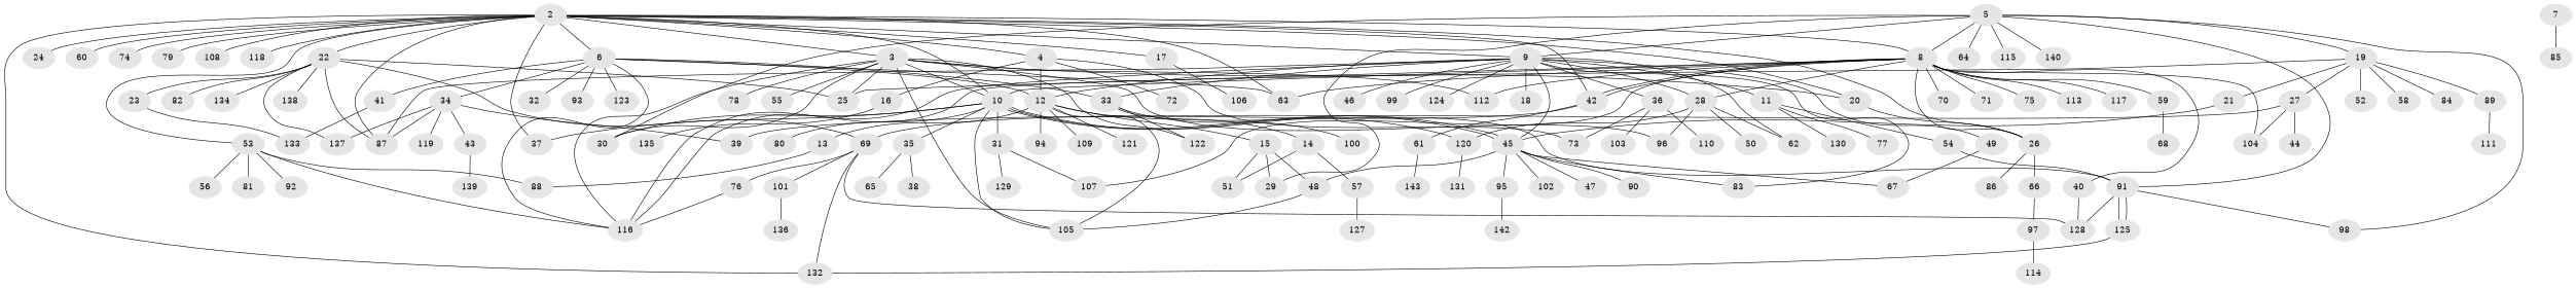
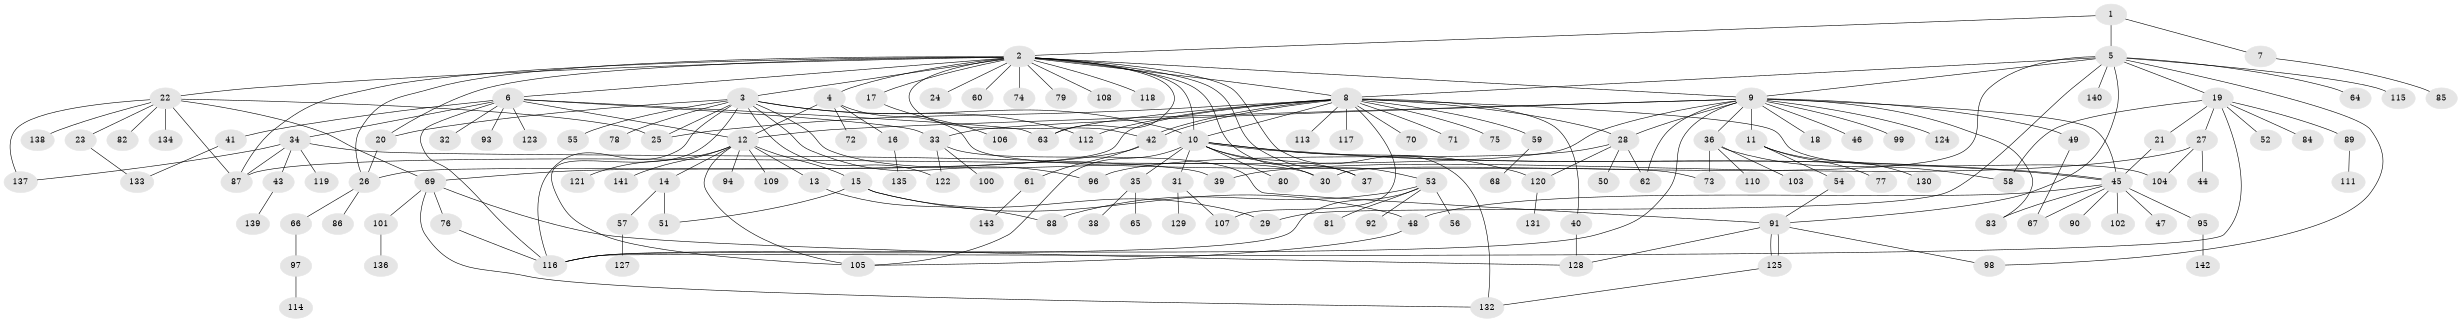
  graph {
    node [color=gray90 style=filled]
+   1
    2
    5
    7
    3
    4
    6
    8
    9
    10
    17
    20
    22
    24
    26
    37
    42
    53
    60
    63
    74
    79
    87
    108
    118
    132
    30
    19
    29
    64
    91
    98
    115
    140
    85
    25
    55
    78
    96
    105
    112
    116
    122
    12
    16
    72
    73
    32
    33
    34
    41
    93
    123
    28
    40
    59
    70
    71
    75
    104
    107
    113
    117
    11
    18
    36
    45
    46
    49
    62
    83
    99
    124
    31
    35
    80
    120
    106
    23
    69
    82
    134
    137
    138
    66
    86
    61
    88
    56
    81
    92
    13
    14
    15
    94
    109
    121
+   141
    135
    21
    27
    52
    58
    84
    89
    128
    125
    100
    39
    43
    119
    133
    50
    68
    54
    77
    130
    103
    110
    48
    47
    67
    90
    95
    102
    129
    38
    65
    131
    51
    57
    127
    44
    111
    76
    101
    97
    139
    143
    142
    114
    136
+   1 -- 2
+   1 -- 5
+   1 -- 7
    2 -- 3
    2 -- 4
    2 -- 6
    2 -- 8
    2 -- 9
    2 -- 10
    2 -- 17
    2 -- 20
    2 -- 22
    2 -- 24
    2 -- 26
    2 -- 37
    2 -- 42
    2 -- 53
    2 -- 60
    2 -- 63
    2 -- 74
    2 -- 79
    2 -- 87
    2 -- 108
    2 -- 118
    2 -- 132
    5 -- 8
    5 -- 9
    5 -- 30
    5 -- 19
    5 -- 29
    5 -- 64
    5 -- 91
    5 -- 98
    5 -- 115
    5 -- 140
    7 -- 85
    3 -- 10
    3 -- 20
    3 -- 30
    3 -- 25
    3 -- 55
    3 -- 78
    3 -- 96
    3 -- 105
    3 -- 112
    3 -- 116
    3 -- 122
    4 -- 12
    4 -- 16
    4 -- 72
    4 -- 73
    6 -- 63
    6 -- 116
    6 -- 12
    6 -- 32
    6 -- 33
    6 -- 34
    6 -- 41
    6 -- 93
    6 -- 123
    8 -- 10
    8 -- 26
    8 -- 42
    8 -- 42
    8 -- 63
    8 -- 25
    8 -- 112
    8 -- 28
    8 -- 40
    8 -- 59
    8 -- 70
    8 -- 71
    8 -- 75
    8 -- 104
    8 -- 107
    8 -- 113
    8 -- 117
    9 -- 87
    9 -- 116
    9 -- 12
    9 -- 33
    9 -- 28
    9 -- 11
    9 -- 18
    9 -- 36
    9 -- 45
    9 -- 46
    9 -- 49
    9 -- 62
    9 -- 83
    9 -- 99
    9 -- 124
    10 -- 37
    10 -- 30
    10 -- 105
    10 -- 45
    10 -- 45
    10 -- 31
    10 -- 35
    10 -- 80
    10 -- 120
    17 -- 106
    20 -- 26
    22 -- 87
    22 -- 25
    22 -- 23
    22 -- 69
    22 -- 82
    22 -- 134
    22 -- 137
    22 -- 138
    26 -- 66
    26 -- 86
    42 -- 69
    42 -- 61
    53 -- 116
    53 -- 88
    53 -- 56
    53 -- 81
    53 -- 92
    19 -- 116
    19 -- 21
    19 -- 27
    19 -- 52
    19 -- 58
    19 -- 84
    19 -- 89
    91 -- 98
    91 -- 128
    91 -- 125
    91 -- 125
    12 -- 105
    12 -- 13
    12 -- 14
    12 -- 15
    12 -- 94
    12 -- 109
    12 -- 121
+   12 -- 141
    16 -- 135
    33 -- 91
    33 -- 122
    33 -- 100
    34 -- 87
    34 -- 137
    34 -- 39
    34 -- 43
    34 -- 119
    41 -- 133
    28 -- 96
    28 -- 62
    28 -- 120
    28 -- 50
    40 -- 128
    59 -- 68
    11 -- 54
    11 -- 77
    11 -- 130
    36 -- 73
+   36 -- 58
    36 -- 103
    36 -- 110
    45 -- 83
    45 -- 48
    45 -- 47
    45 -- 67
    45 -- 90
    45 -- 95
    45 -- 102
    49 -- 67
    31 -- 107
    31 -- 129
    35 -- 38
    35 -- 65
    120 -- 131
    23 -- 133
    69 -- 132
    69 -- 128
    69 -- 76
    69 -- 101
    66 -- 97
    61 -- 143
    13 -- 88
    14 -- 51
    14 -- 57
    15 -- 29
    15 -- 48
    15 -- 51
    21 -- 45
    27 -- 104
    27 -- 39
    27 -- 44
    89 -- 111
    125 -- 132
    43 -- 139
    54 -- 91
    48 -- 105
    95 -- 142
    57 -- 127
    76 -- 116
    101 -- 136
    97 -- 114
  }
